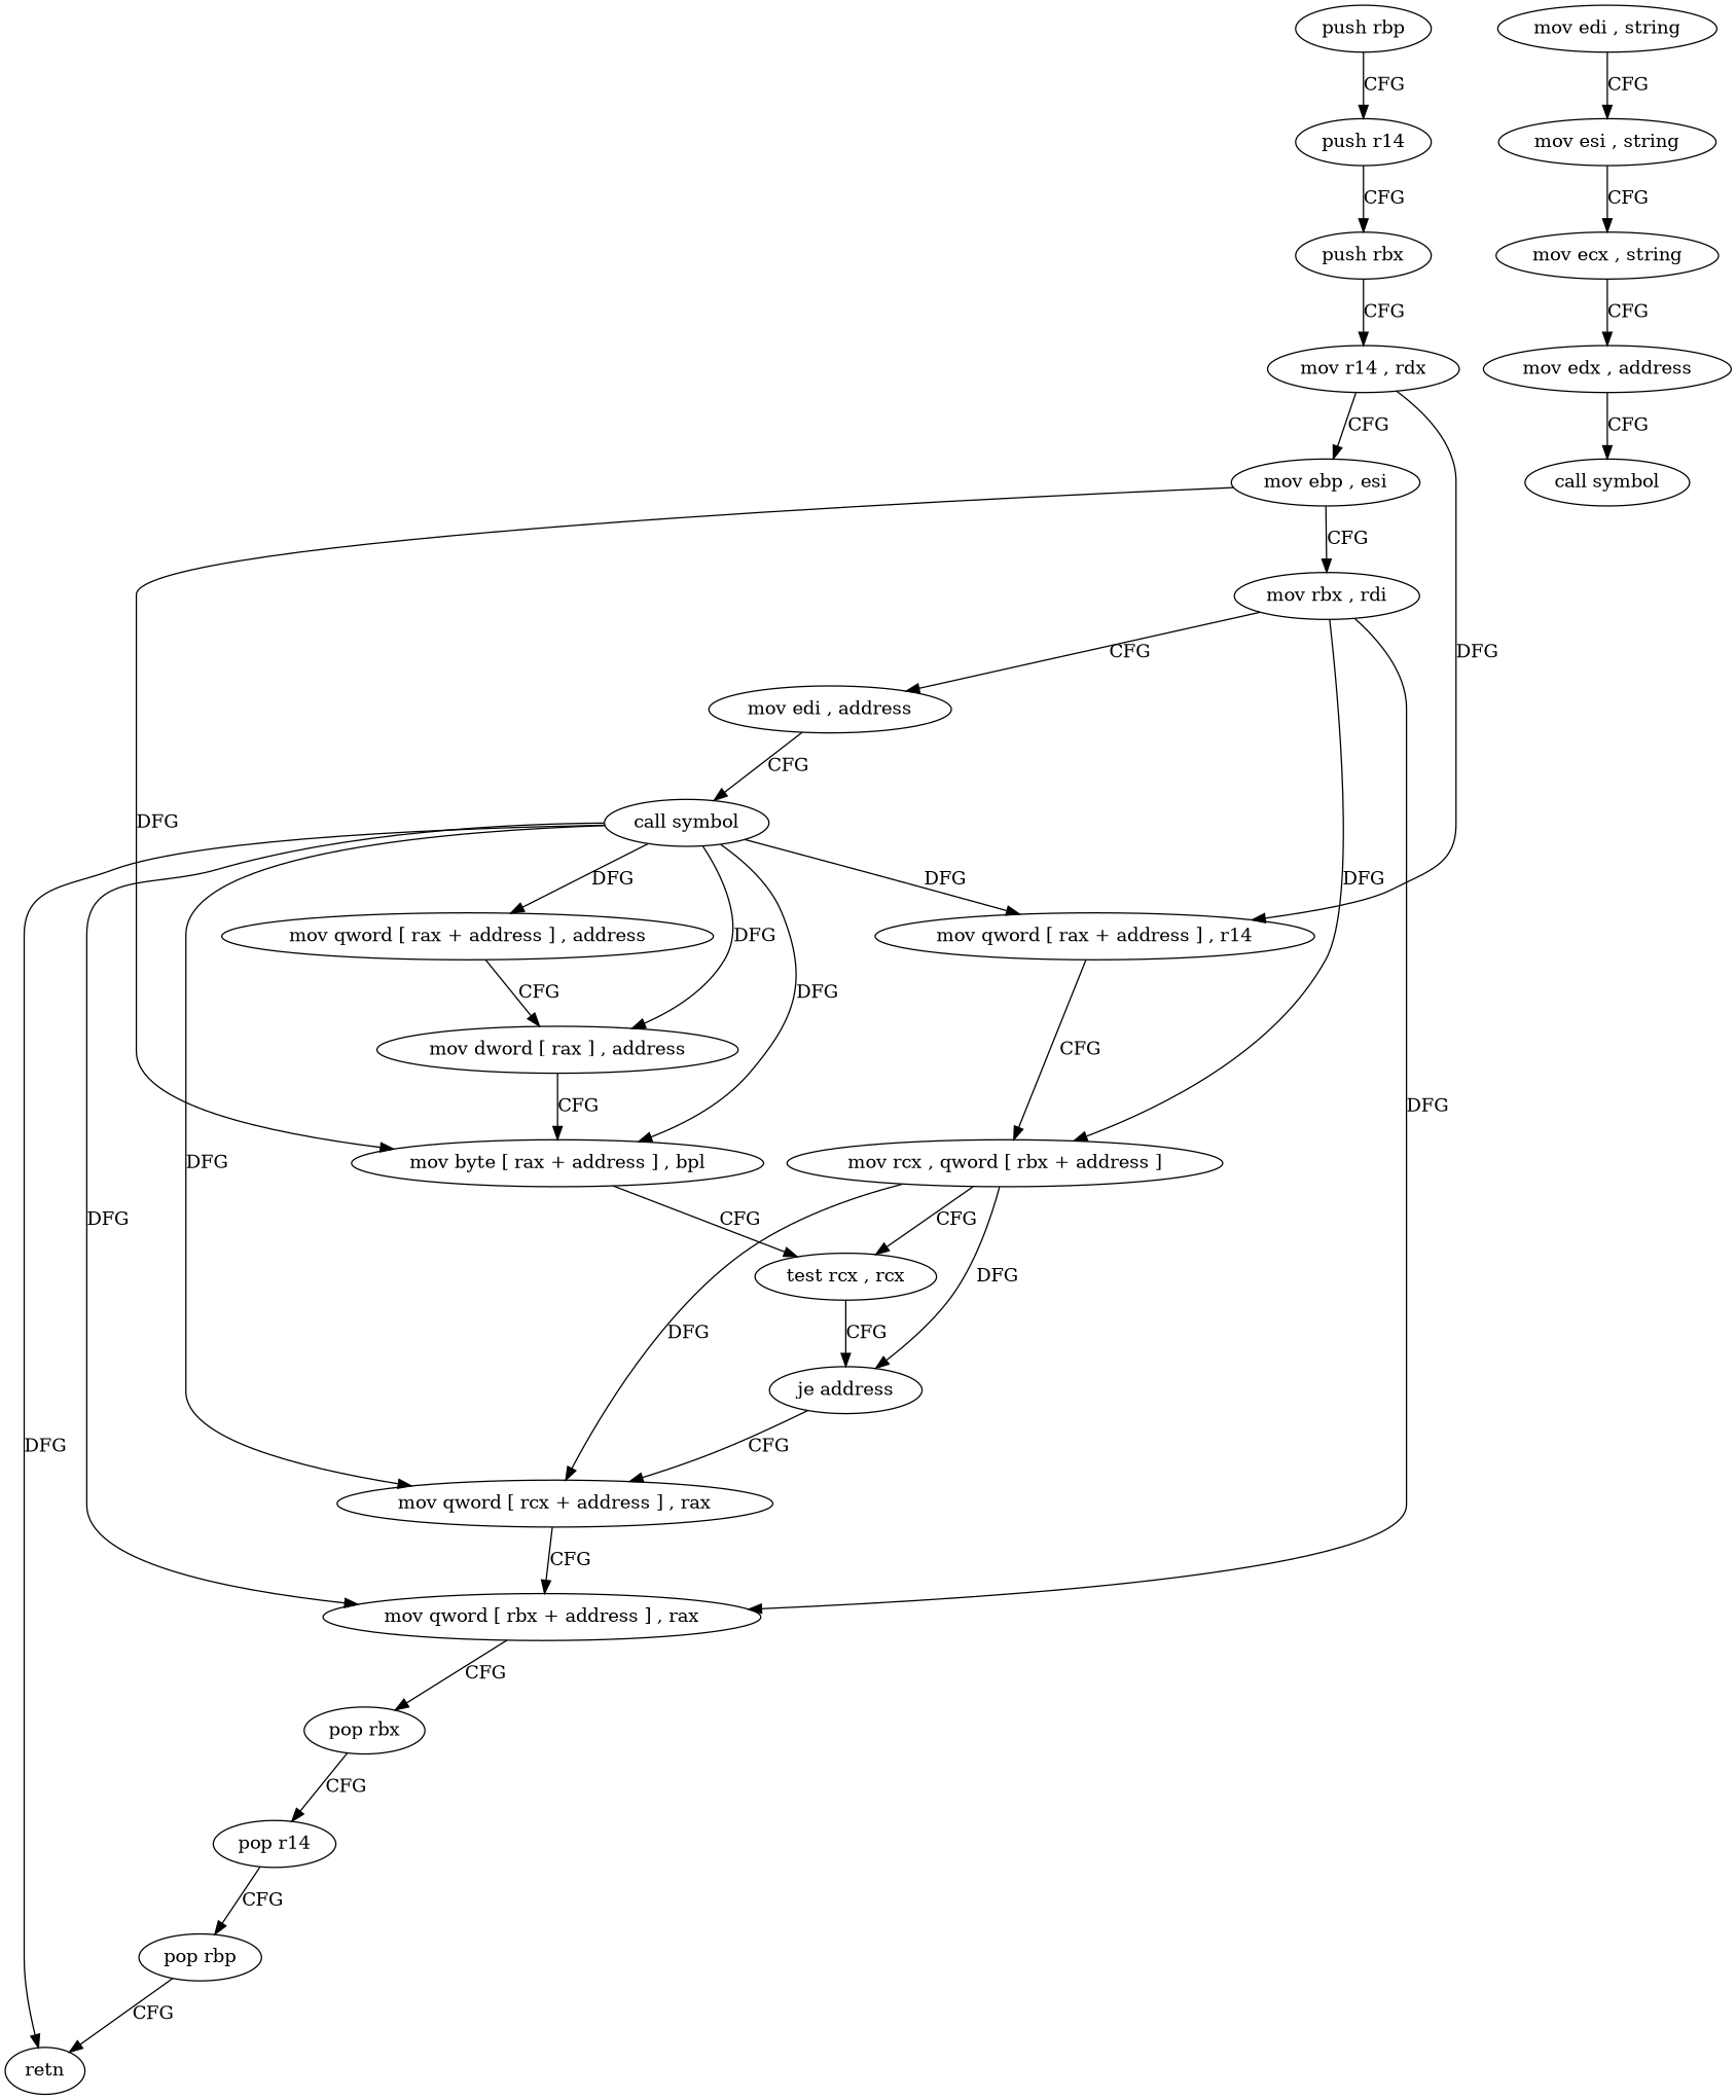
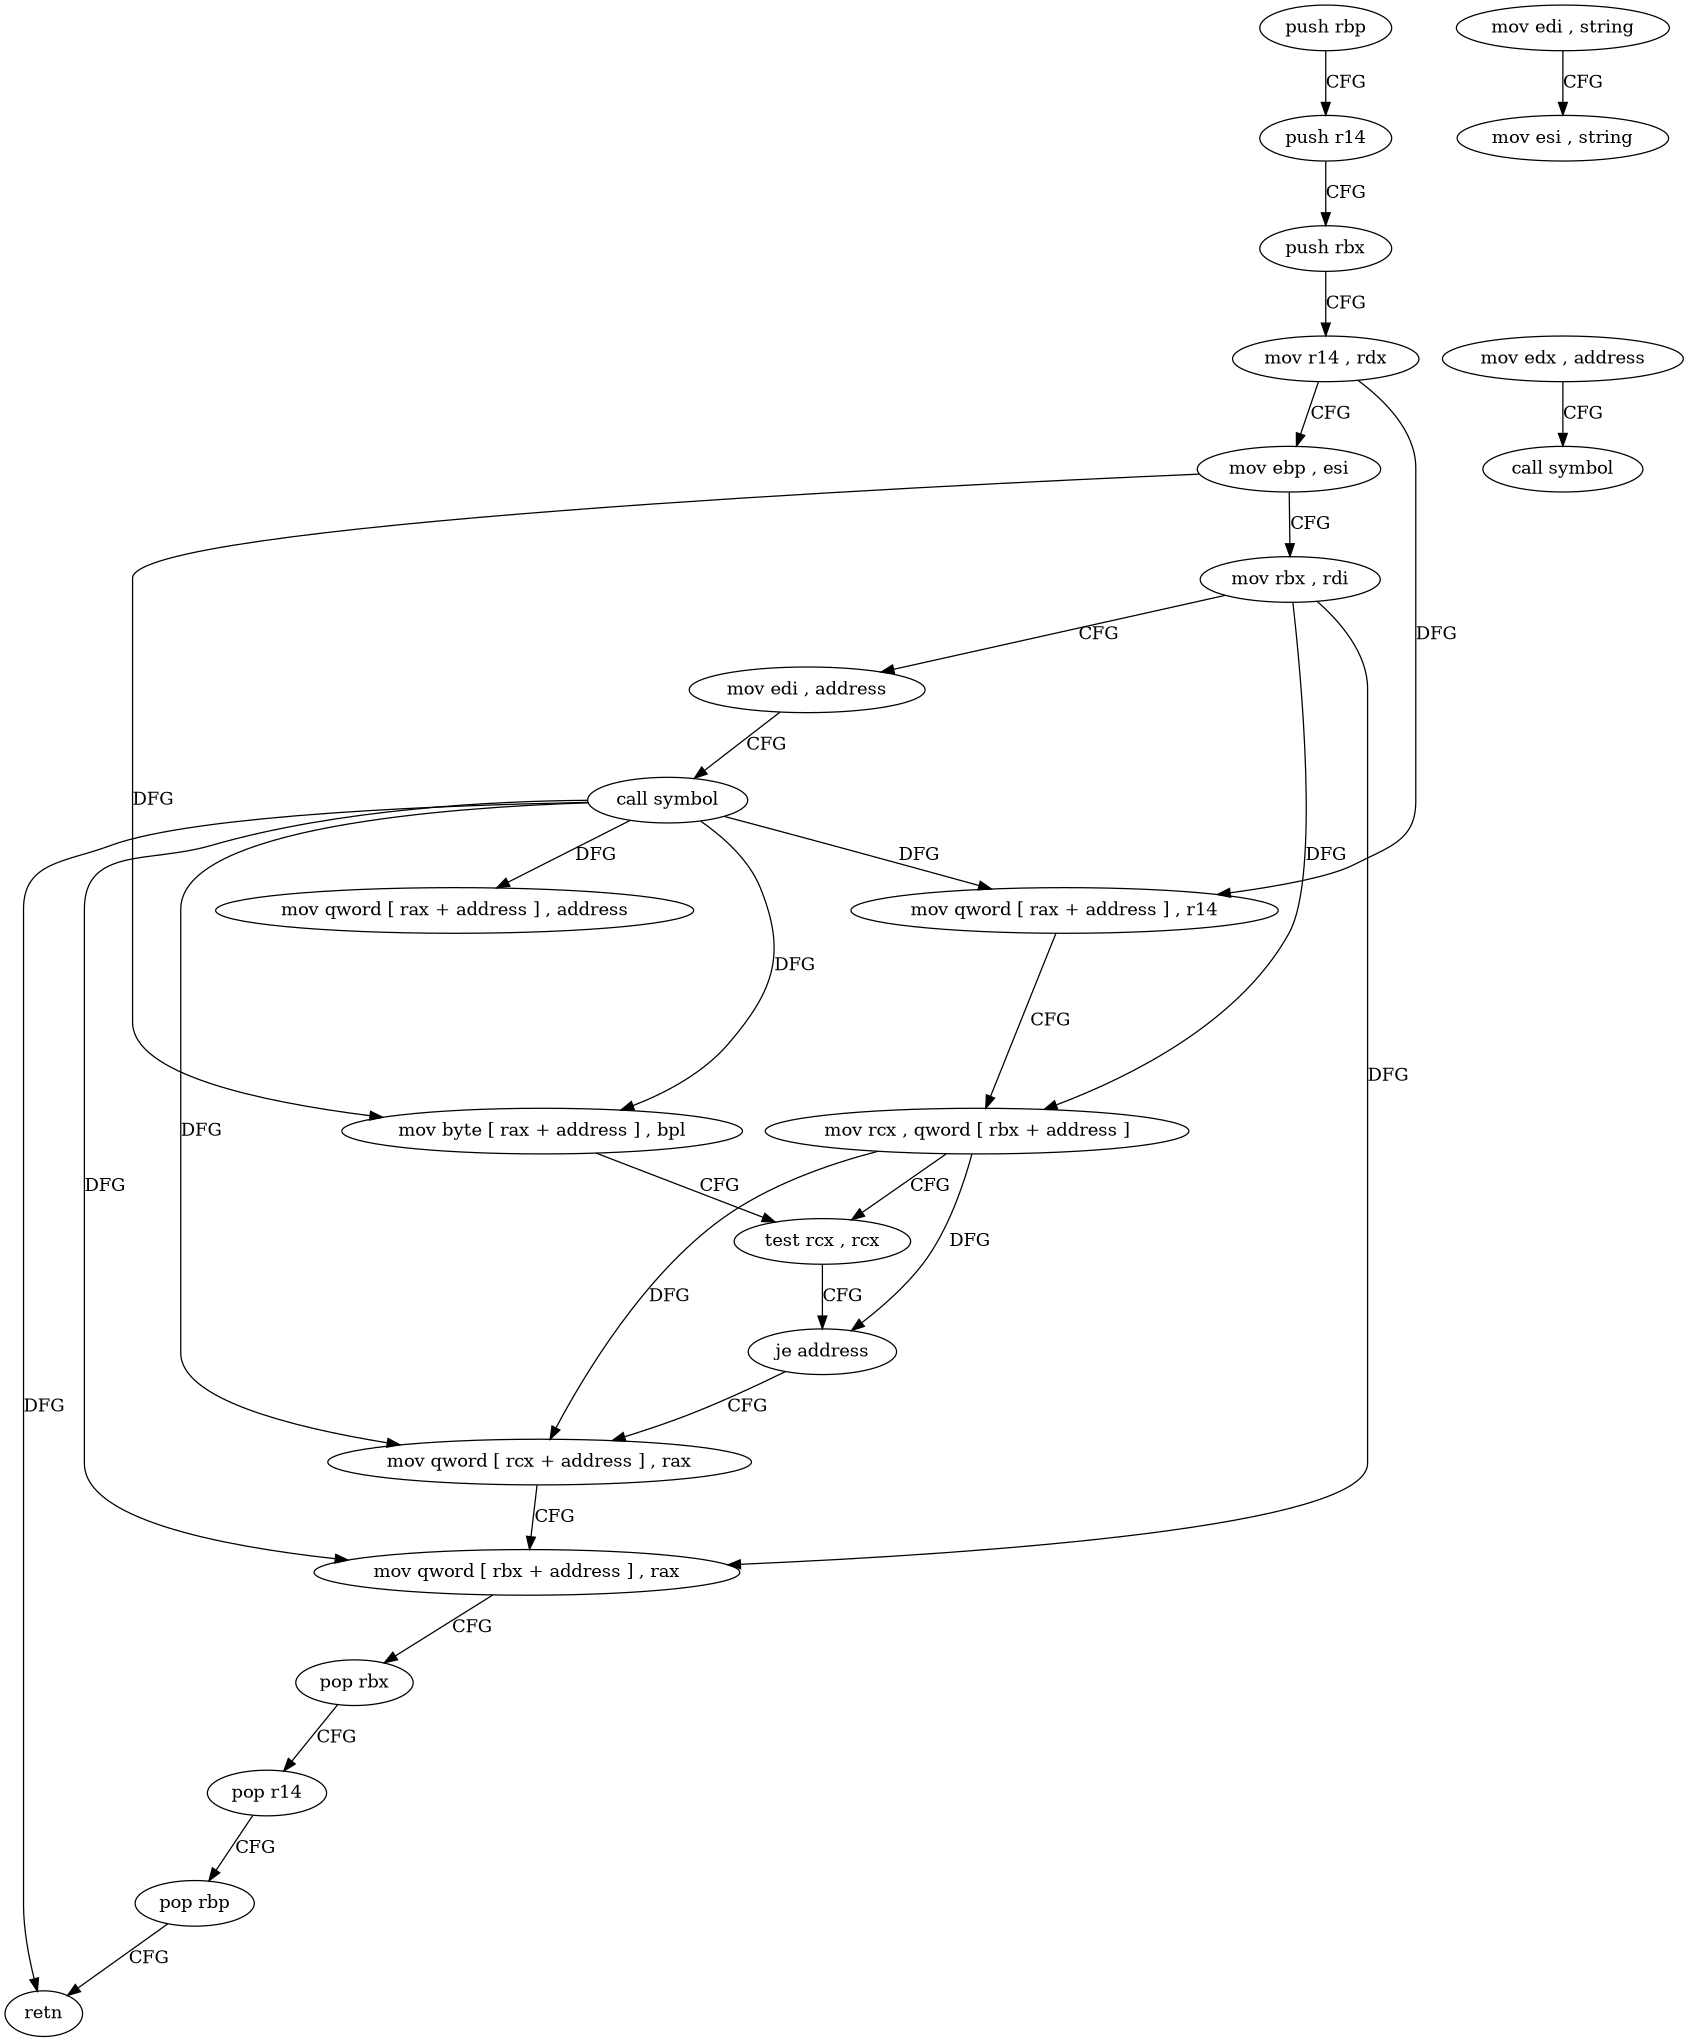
  digraph {
    n1 [label="push rbp"]
    n2 [label="push r14"]
    n3 [label="push rbx"]
    n4 [label="mov r14 , rdx"]
    n5 [label="mov ebp , esi"]
    n6 [label="mov qword [ rax + address ] , r14"]
    n7 [label="mov rbx , rdi"]
    n8 [label="mov byte [ rax + address ] , bpl"]
    n9 [label="mov rcx , qword [ rbx + address ]"]
    n10 [label="mov edi , address"]
    n11 [label="mov qword [ rbx + address ] , rax"]
    n12 [label="test rcx , rcx"]
    n13 [label="call symbol"]
    n14 [label="mov qword [ rcx + address ] , rax"]
    n15 [label="je address"]
    n16 [label="pop rbx"]
    n17 [label="mov qword [ rax + address ] , address"]
-   n18 [label="mov dword [ rax ] , address"]
    n19 [label=retn]
    n20 [label="mov edi , string"]
    n21 [label="mov esi , string"]
-   n22 [label="mov ecx , string"]
    n23 [label="mov edx , address"]
    n24 [label="call symbol"]
    n25 [label="pop r14"]
    n26 [label="pop rbp"]
    n1 -> n2 [label=CFG]
    n2 -> n3 [label=CFG]
    n3 -> n4 [label=CFG]
    n4 -> n5 [label=CFG]
    n4 -> n6 [label=DFG]
    n5 -> n7 [label=CFG]
    n5 -> n8 [label=DFG]
    n6 -> n9 [label=CFG]
    n7 -> n9 [label=DFG]
    n7 -> n10 [label=CFG]
    n7 -> n11 [label=DFG]
    n8 -> n12 [label=CFG]
    n9 -> n12 [label=CFG]
    n9 -> n14 [label=DFG]
    n9 -> n15 [label=DFG]
    n10 -> n13 [label=CFG]
    n11 -> n16 [label=CFG]
    n12 -> n15 [label=CFG]
    n13 -> n6 [label=DFG]
    n13 -> n8 [label=DFG]
    n13 -> n11 [label=DFG]
    n13 -> n14 [label=DFG]
    n13 -> n17 [label=DFG]
-   n13 -> n18 [label=DFG]
    n13 -> n19 [label=DFG]
    n14 -> n11 [label=CFG]
    n15 -> n14 [label=CFG]
    n16 -> n25 [label=CFG]
-   n17 -> n18 [label=CFG]
-   n18 -> n8 [label=CFG]
    n20 -> n21 [label=CFG]
-   n21 -> n22 [label=CFG]
-   n22 -> n23 [label=CFG]
    n23 -> n24 [label=CFG]
    n25 -> n26 [label=CFG]
    n26 -> n19 [label=CFG]
  }
